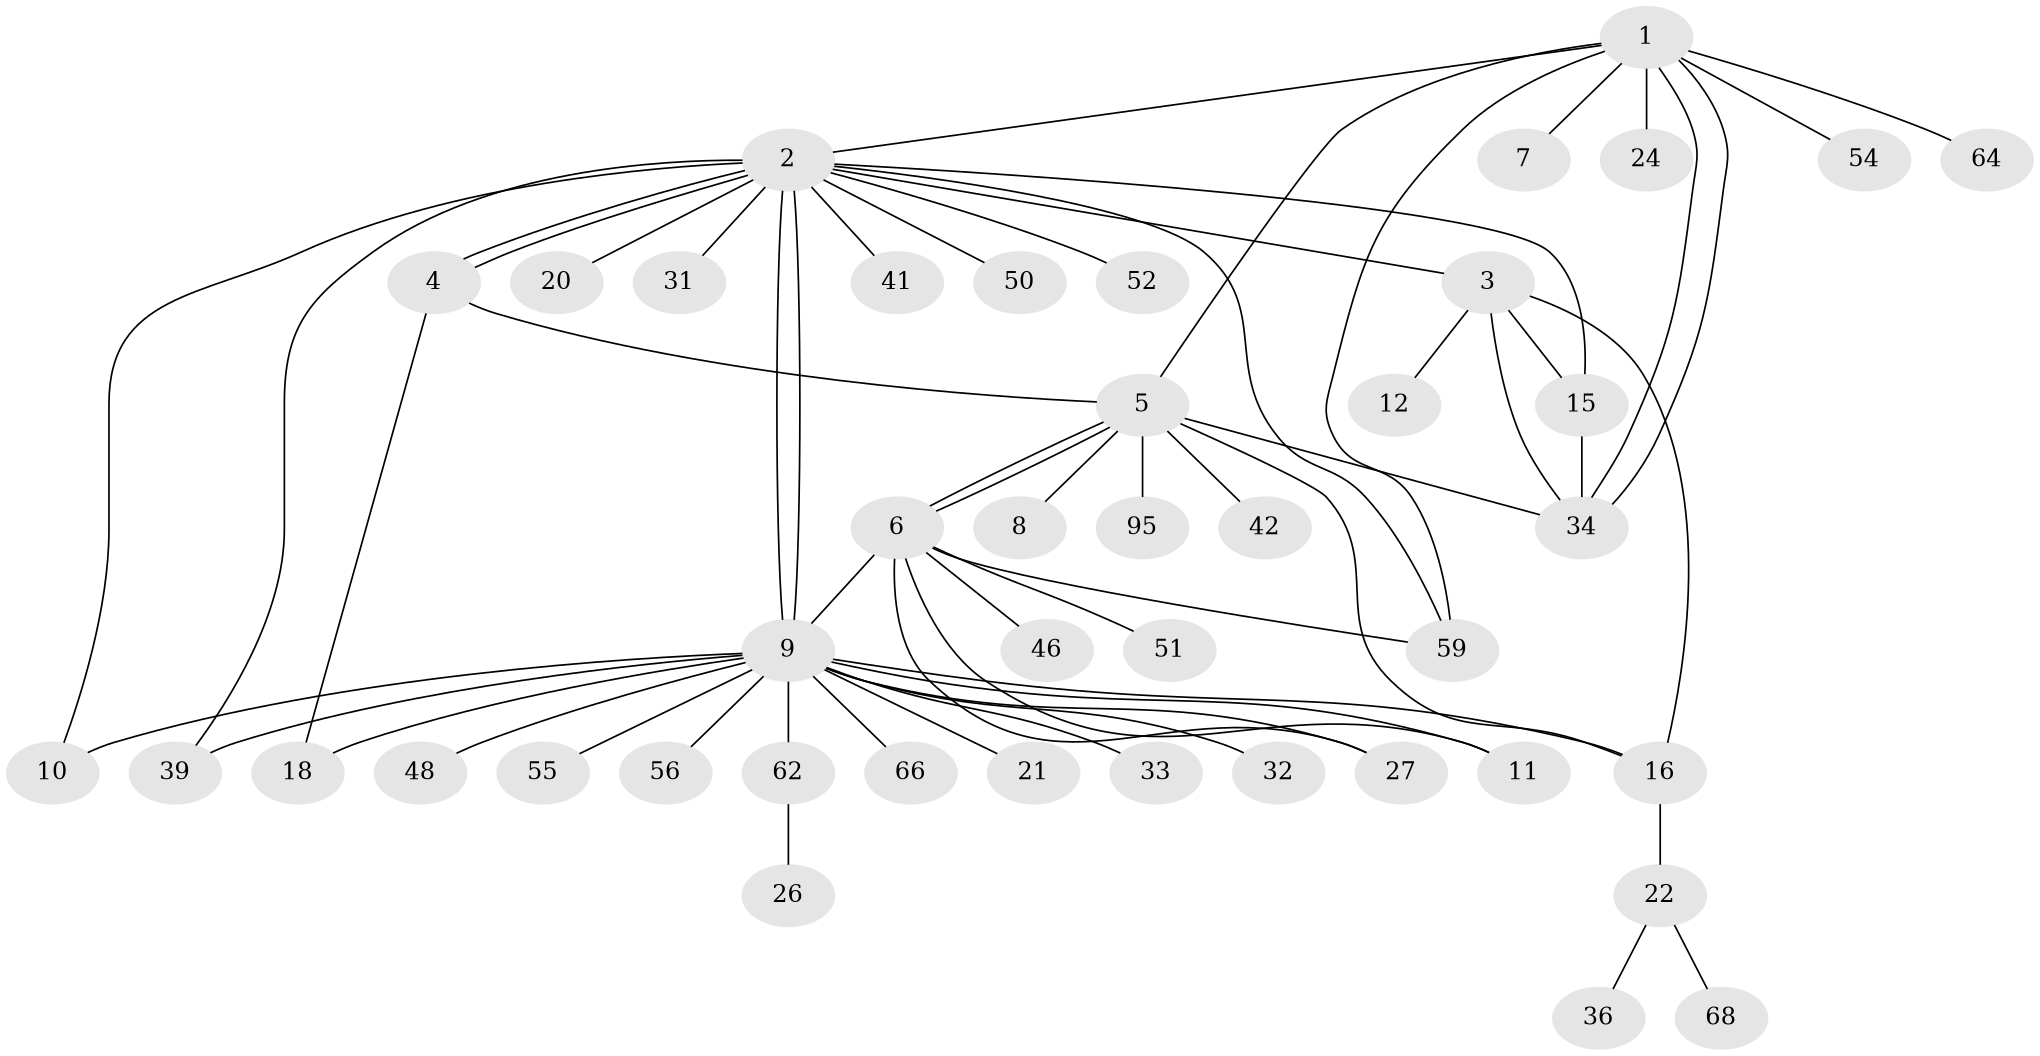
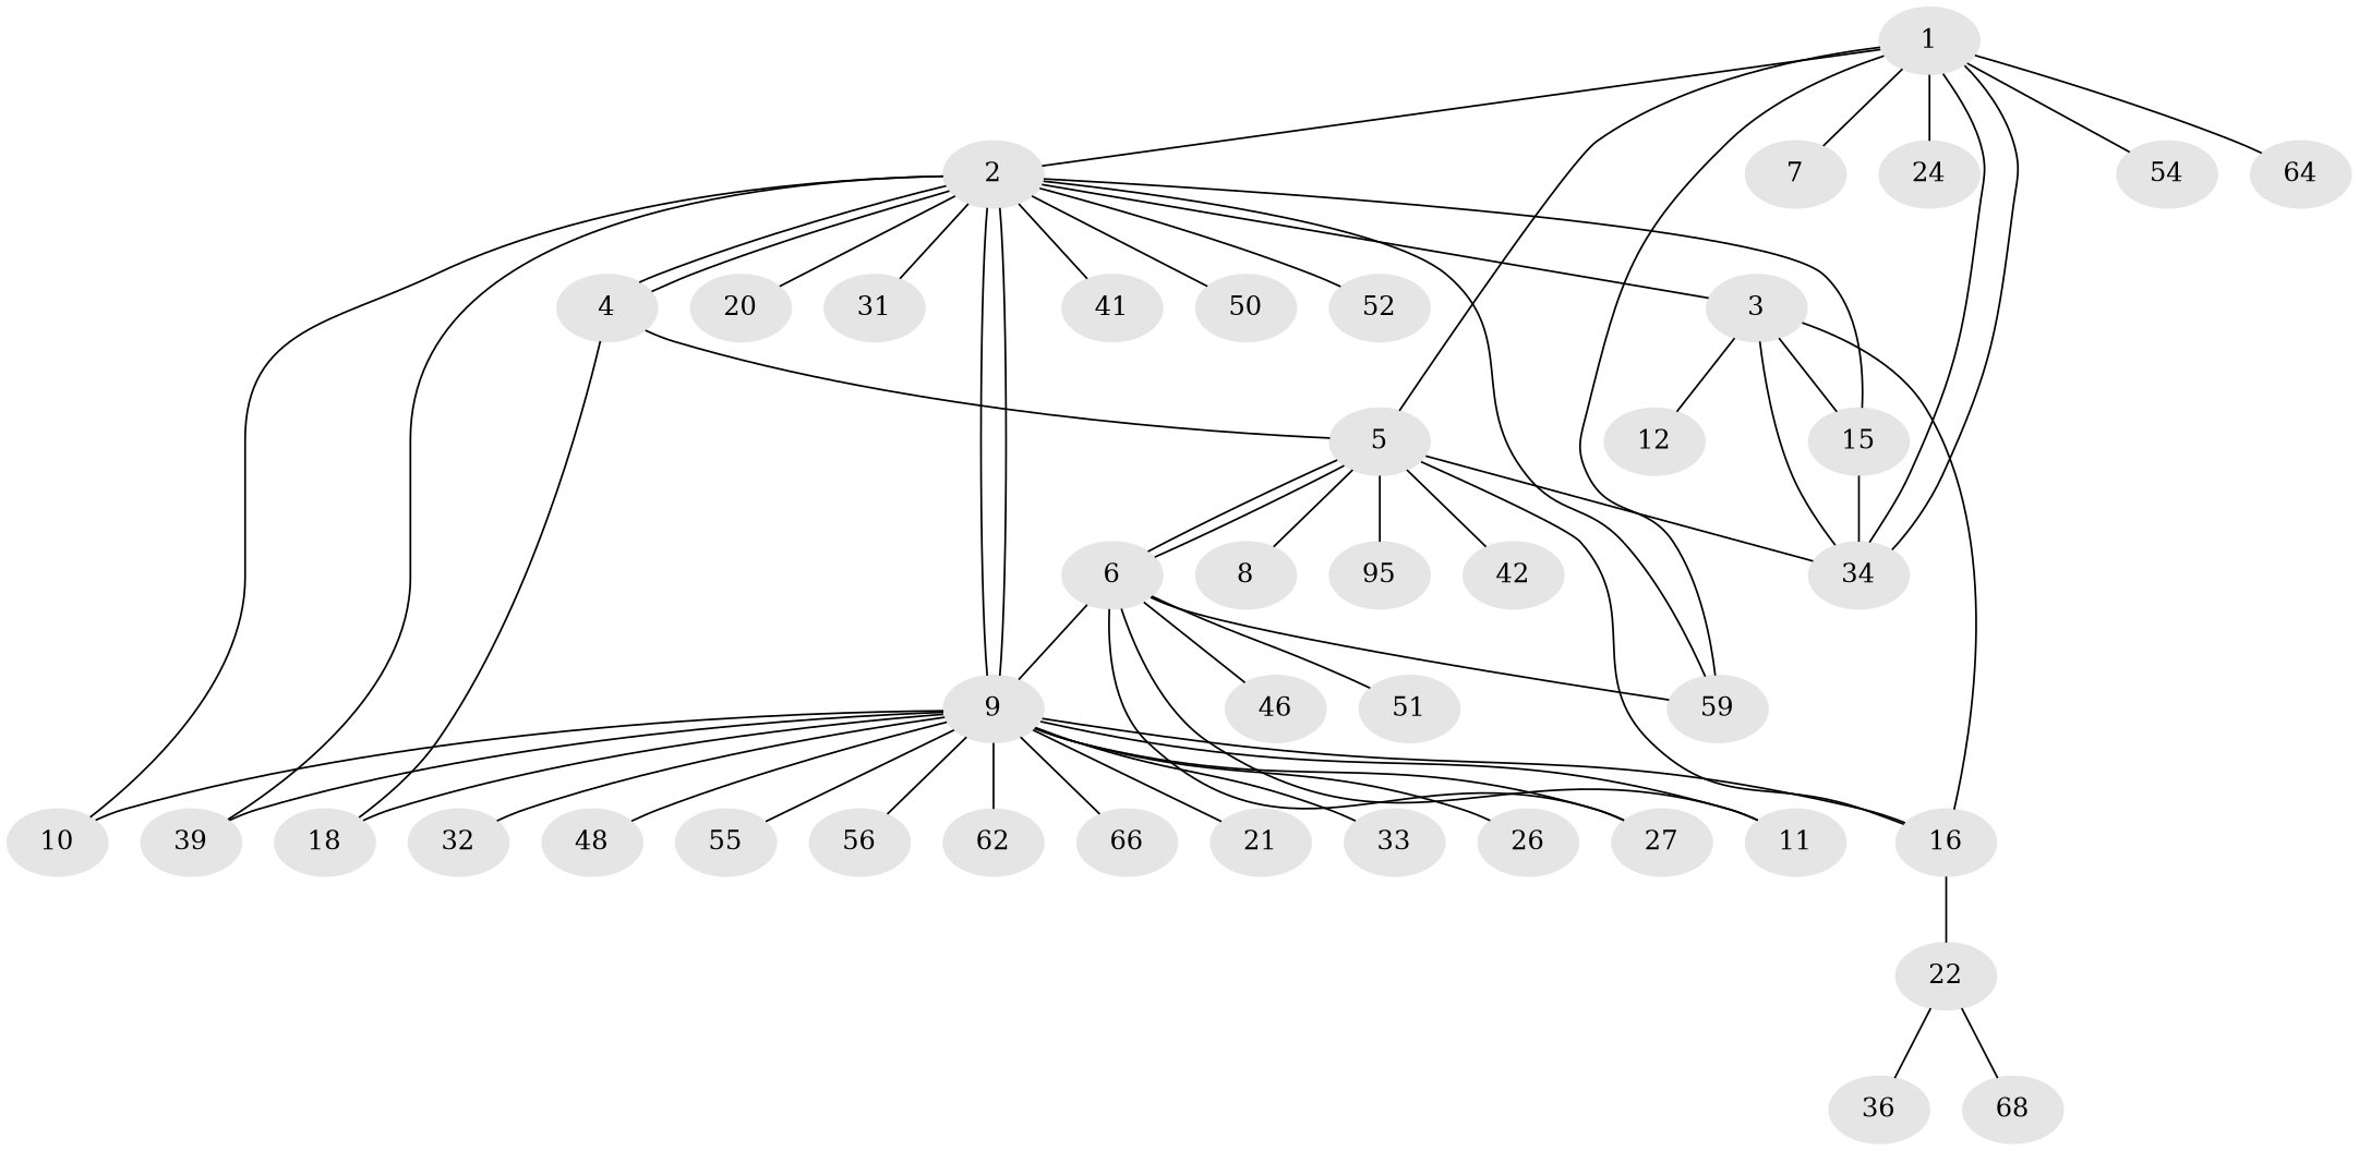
  graph {
    node [color=gray90 style=filled]
    2 [super="+40+29"]
    59
    3
    4
    9 [super="+17+13+33+19"]
    10
    15 [super="+35"]
    20
    31 [super="+45"]
    39
    41
    50
    52
    1
    5
    7
    24 [super="+47+49"]
    34 [super="+37+38+71+60"]
    54
    64
    16 [super="+67+28"]
    6
    8
    n24 [label=95 super="+63"]
    42 [super="+69"]
    12
    18
    11 [super="+14"]
    27
    21
    n31 [label=33]
    26 [super="+30"]
    32
    48
    55
    56
    62
    66
    22
    46
    51
    36
    68
    2 -- 59
    2 -- 3 [weight=2]
    2 -- 4
    2 -- 4
    2 -- 9 [weight=2]
    2 -- 9
    2 -- 10
    2 -- 15
    2 -- 20
    2 -- 31
    2 -- 39
    2 -- 41
    2 -- 50
    2 -- 52
    3 -- 15
    3 -- 34
    3 -- 16 [weight=2]
    3 -- 12
    4 -- 5
    4 -- 18
    9 -- 10
    9 -- 39
    9 -- 16
    9 -- 18
    9 -- 11
    9 -- 27
    9 -- 21
    9 -- n31
-   62 -- 26 [weight=2]
+   9 -- 26 [weight=2]
    9 -- 32
    9 -- 48
    9 -- 55
    9 -- 56
    9 -- 62
    9 -- 66
    15 -- 34
    1 -- 2
    1 -- 59
    1 -- 5
    1 -- 7
    1 -- 24
    1 -- 34
    1 -- 34
    1 -- 54
    1 -- 64
    5 -- 34
    5 -- 16
    5 -- 6
    5 -- 6
    5 -- 8
    5 -- n24
    5 -- 42
    16 -- 22
    6 -- 59
    6 -- 9
    6 -- 11 [weight=2]
    6 -- 27
    6 -- 46
    6 -- 51
    22 -- 36
    22 -- 68
  }
